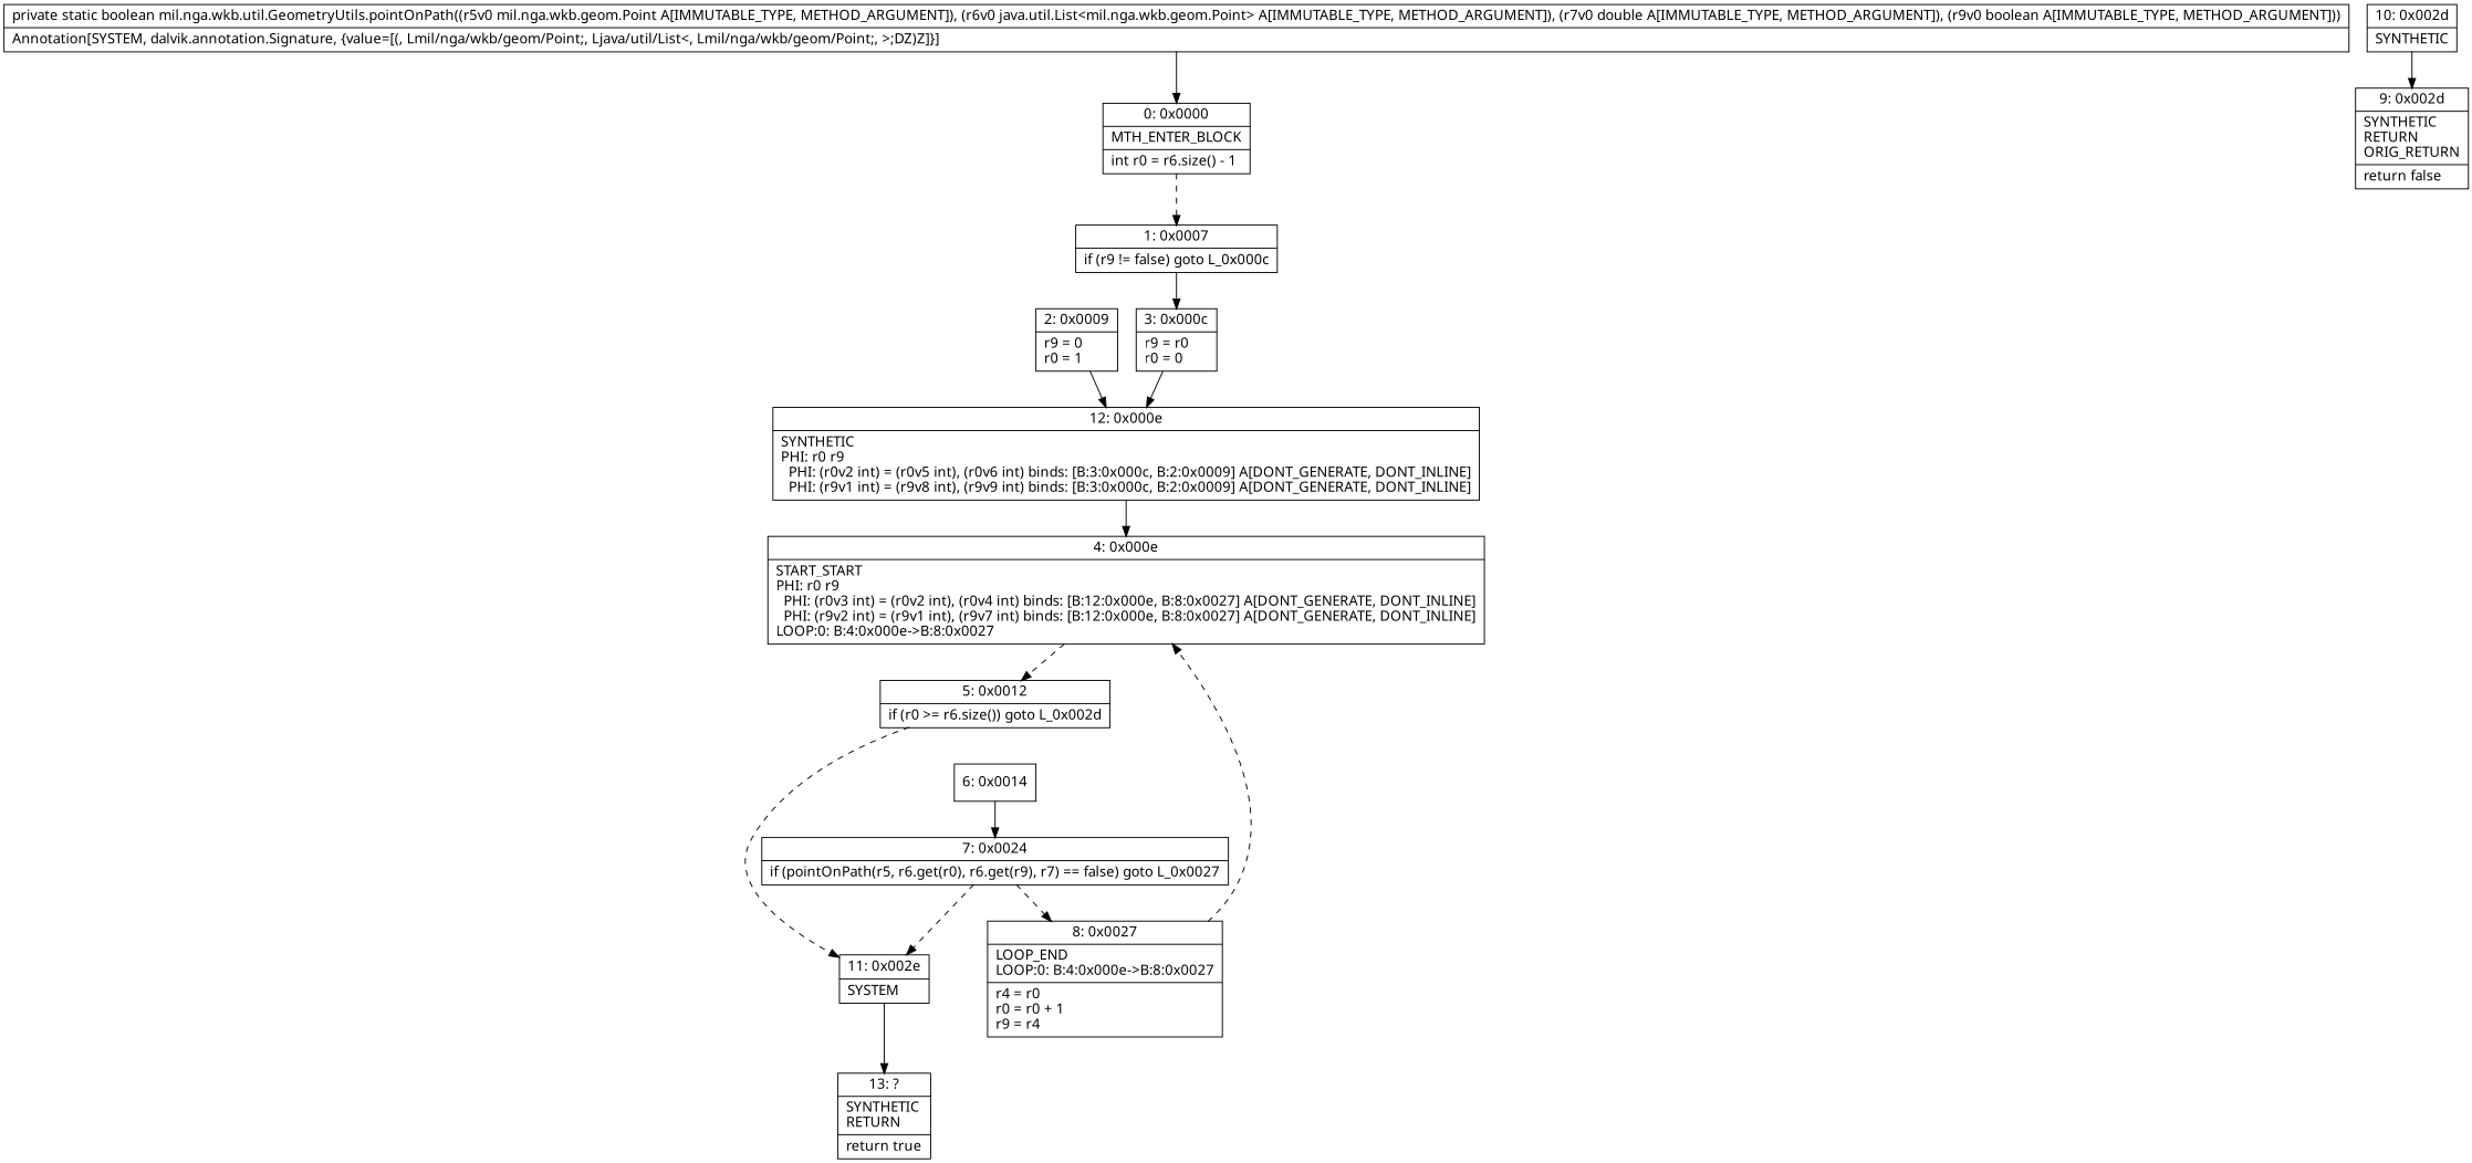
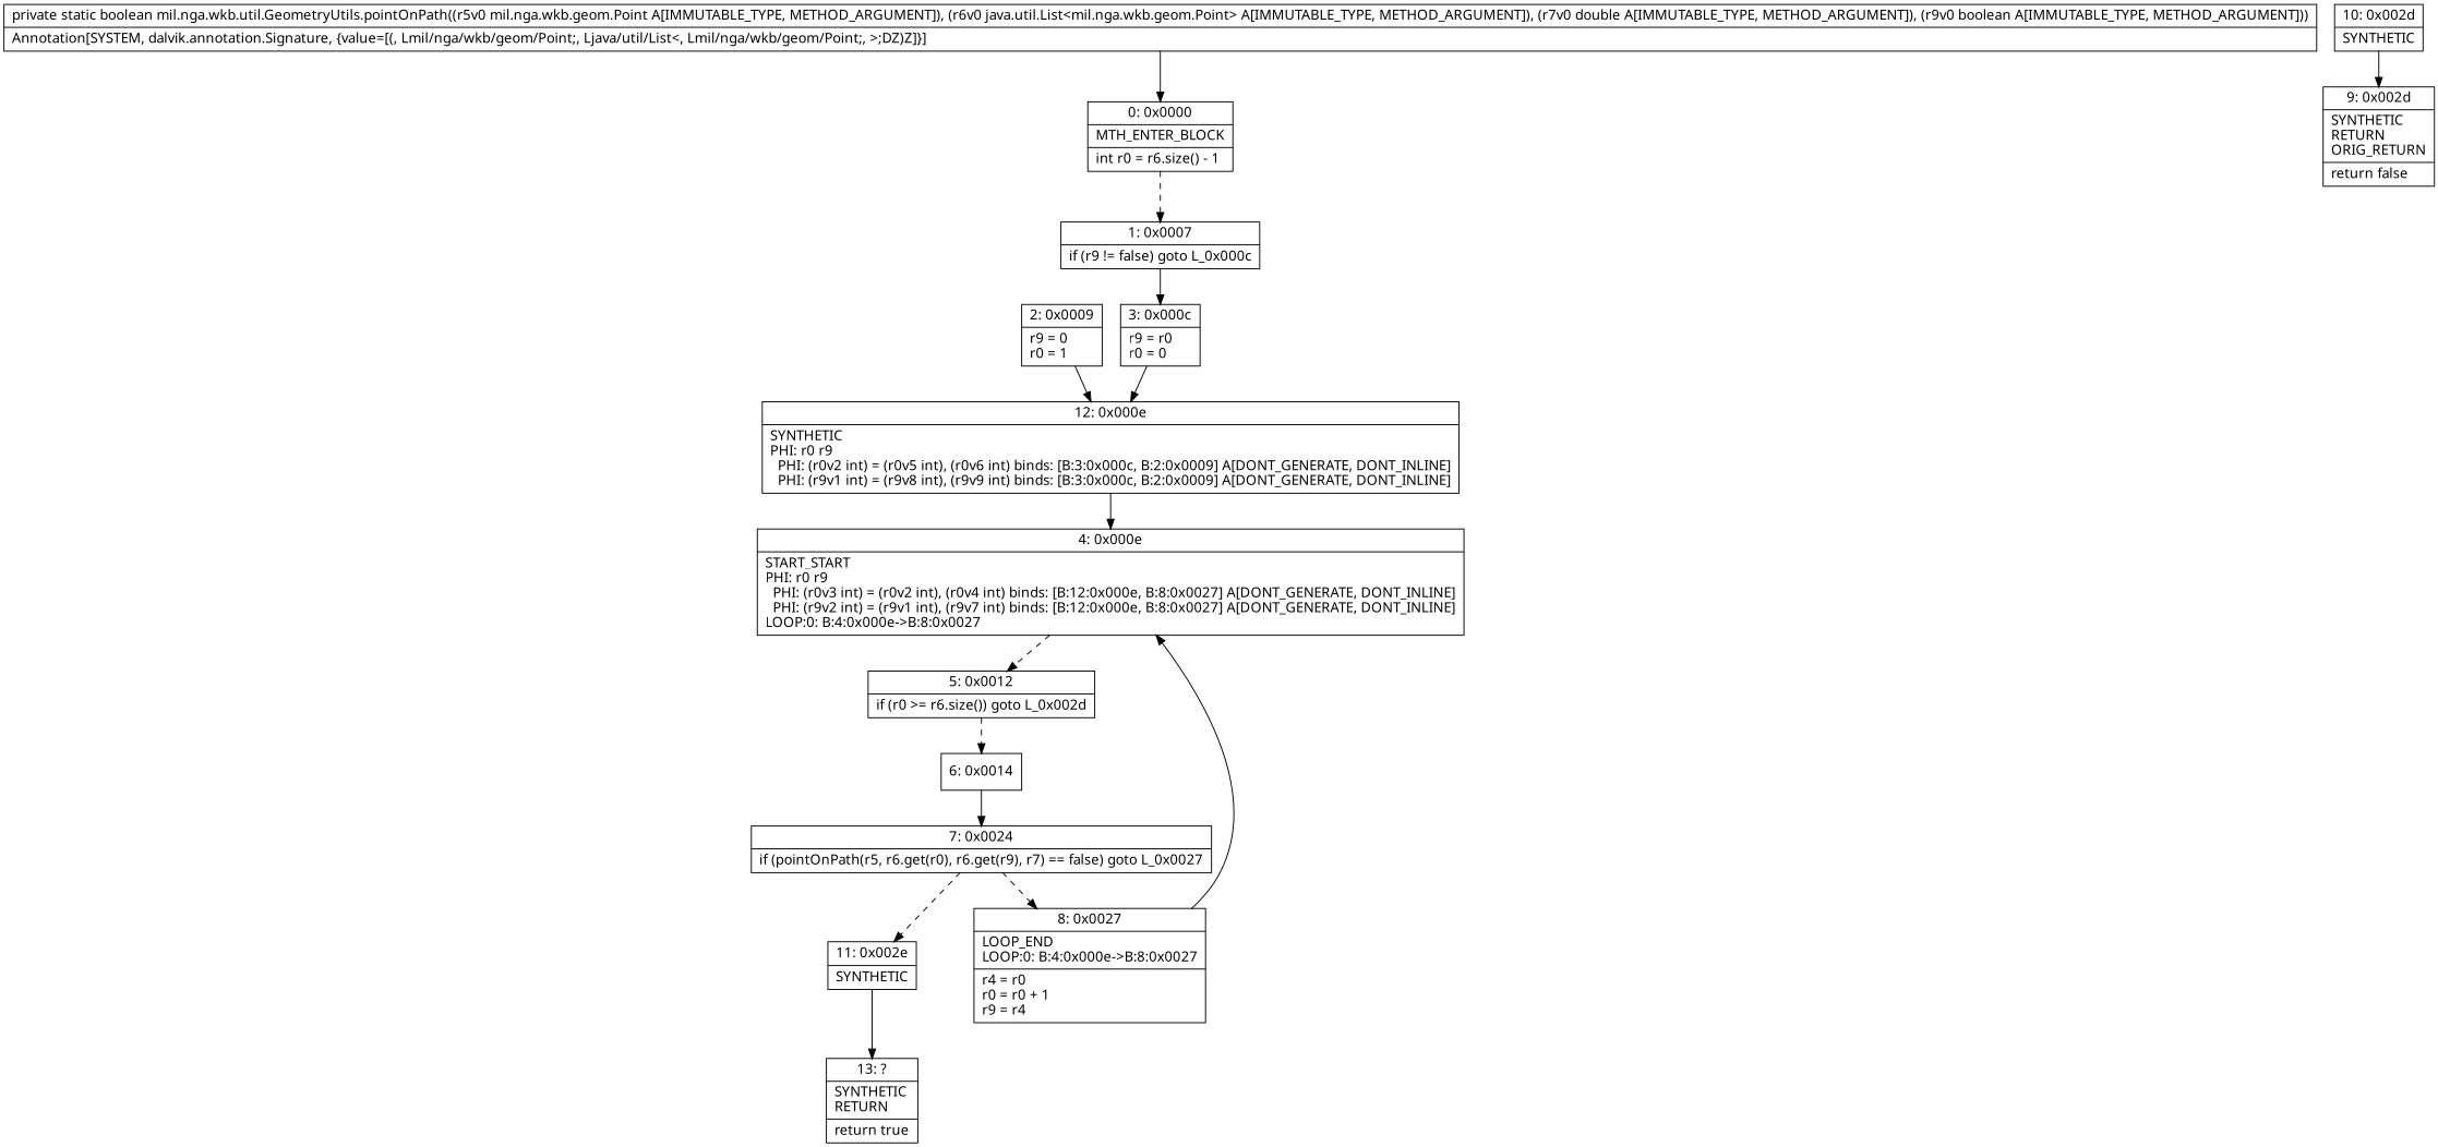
  digraph {
    fontname="Noto Sans"
    node [fontname="Noto Sans" shape=record]
    edge [fontname="Noto Sans"]
    n1 [label="{0\:\ 0x0000|MTH_ENTER_BLOCK\l|int r0 = r6.size() \- 1\l}"]
    n2 [label="{1\:\ 0x0007|if (r9 != false) goto L_0x000c\l}"]
    n3 [label="{3\:\ 0x000c|r9 = r0\lr0 = 0\l}"]
    n4 [label="{2\:\ 0x0009|r9 = 0\lr0 = 1\l}"]
    n5 [label="{12\:\ 0x000e|SYNTHETIC\lPHI: r0 r9 \l  PHI: (r0v2 int) = (r0v5 int), (r0v6 int) binds: [B:3:0x000c, B:2:0x0009] A[DONT_GENERATE, DONT_INLINE]\l  PHI: (r9v1 int) = (r9v8 int), (r9v9 int) binds: [B:3:0x000c, B:2:0x0009] A[DONT_GENERATE, DONT_INLINE]\l}"]
    n6 [label="{4\:\ 0x000e|START_START\lPHI: r0 r9 \l  PHI: (r0v3 int) = (r0v2 int), (r0v4 int) binds: [B:12:0x000e, B:8:0x0027] A[DONT_GENERATE, DONT_INLINE]\l  PHI: (r9v2 int) = (r9v1 int), (r9v7 int) binds: [B:12:0x000e, B:8:0x0027] A[DONT_GENERATE, DONT_INLINE]\lLOOP:0: B:4:0x000e\-\>B:8:0x0027\l}"]
    n7 [label="{5\:\ 0x0012|if (r0 \>= r6.size()) goto L_0x002d\l}"]
    n8 [label="{6\:\ 0x0014}"]
    n9 [label="{7\:\ 0x0024|if (pointOnPath(r5, r6.get(r0), r6.get(r9), r7) == false) goto L_0x0027\l}"]
    n10 [label="{10\:\ 0x002d|SYNTHETIC\l}"]
    n11 [label="{9\:\ 0x002d|SYNTHETIC\lRETURN\lORIG_RETURN\l|return false\l}"]
    n12 [label="{8\:\ 0x0027|LOOP_END\lLOOP:0: B:4:0x000e\-\>B:8:0x0027\l|r4 = r0\lr0 = r0 + 1\lr9 = r4\l}"]
-   n13 [label="{11\:\ 0x002e|SYSTEM\l}"]
+   n13 [label="{11\:\ 0x002e|SYNTHETIC\l}"]
    n14 [label="{13\:\ ?|SYNTHETIC\lRETURN\l|return true\l}"]
    n15 [label="{private static boolean mil.nga.wkb.util.GeometryUtils.pointOnPath((r5v0 mil.nga.wkb.geom.Point A[IMMUTABLE_TYPE, METHOD_ARGUMENT]), (r6v0 java.util.List\<mil.nga.wkb.geom.Point\> A[IMMUTABLE_TYPE, METHOD_ARGUMENT]), (r7v0 double A[IMMUTABLE_TYPE, METHOD_ARGUMENT]), (r9v0 boolean A[IMMUTABLE_TYPE, METHOD_ARGUMENT]))  | Annotation[SYSTEM, dalvik.annotation.Signature, \{value=[(, Lmil\/nga\/wkb\/geom\/Point;, Ljava\/util\/List\<, Lmil\/nga\/wkb\/geom\/Point;, \>;DZ)Z]\}]\l}"]
    n1 -> n2 [style=dashed]
    n2 -> n3
    n3 -> n5
    n4 -> n5
    n5 -> n6
    n6 -> n7 [style=dashed]
-   n7 -> n13 [style=dashed]
+   n7 -> n8 [style=dashed]
    n8 -> n9
    n9 -> n12 [style=dashed]
    n9 -> n13 [style=dashed]
    n10 -> n11
-   n12 -> n6 [style=dashed]
+   n12 -> n6
    n13 -> n14
    n15 -> n1
  }
